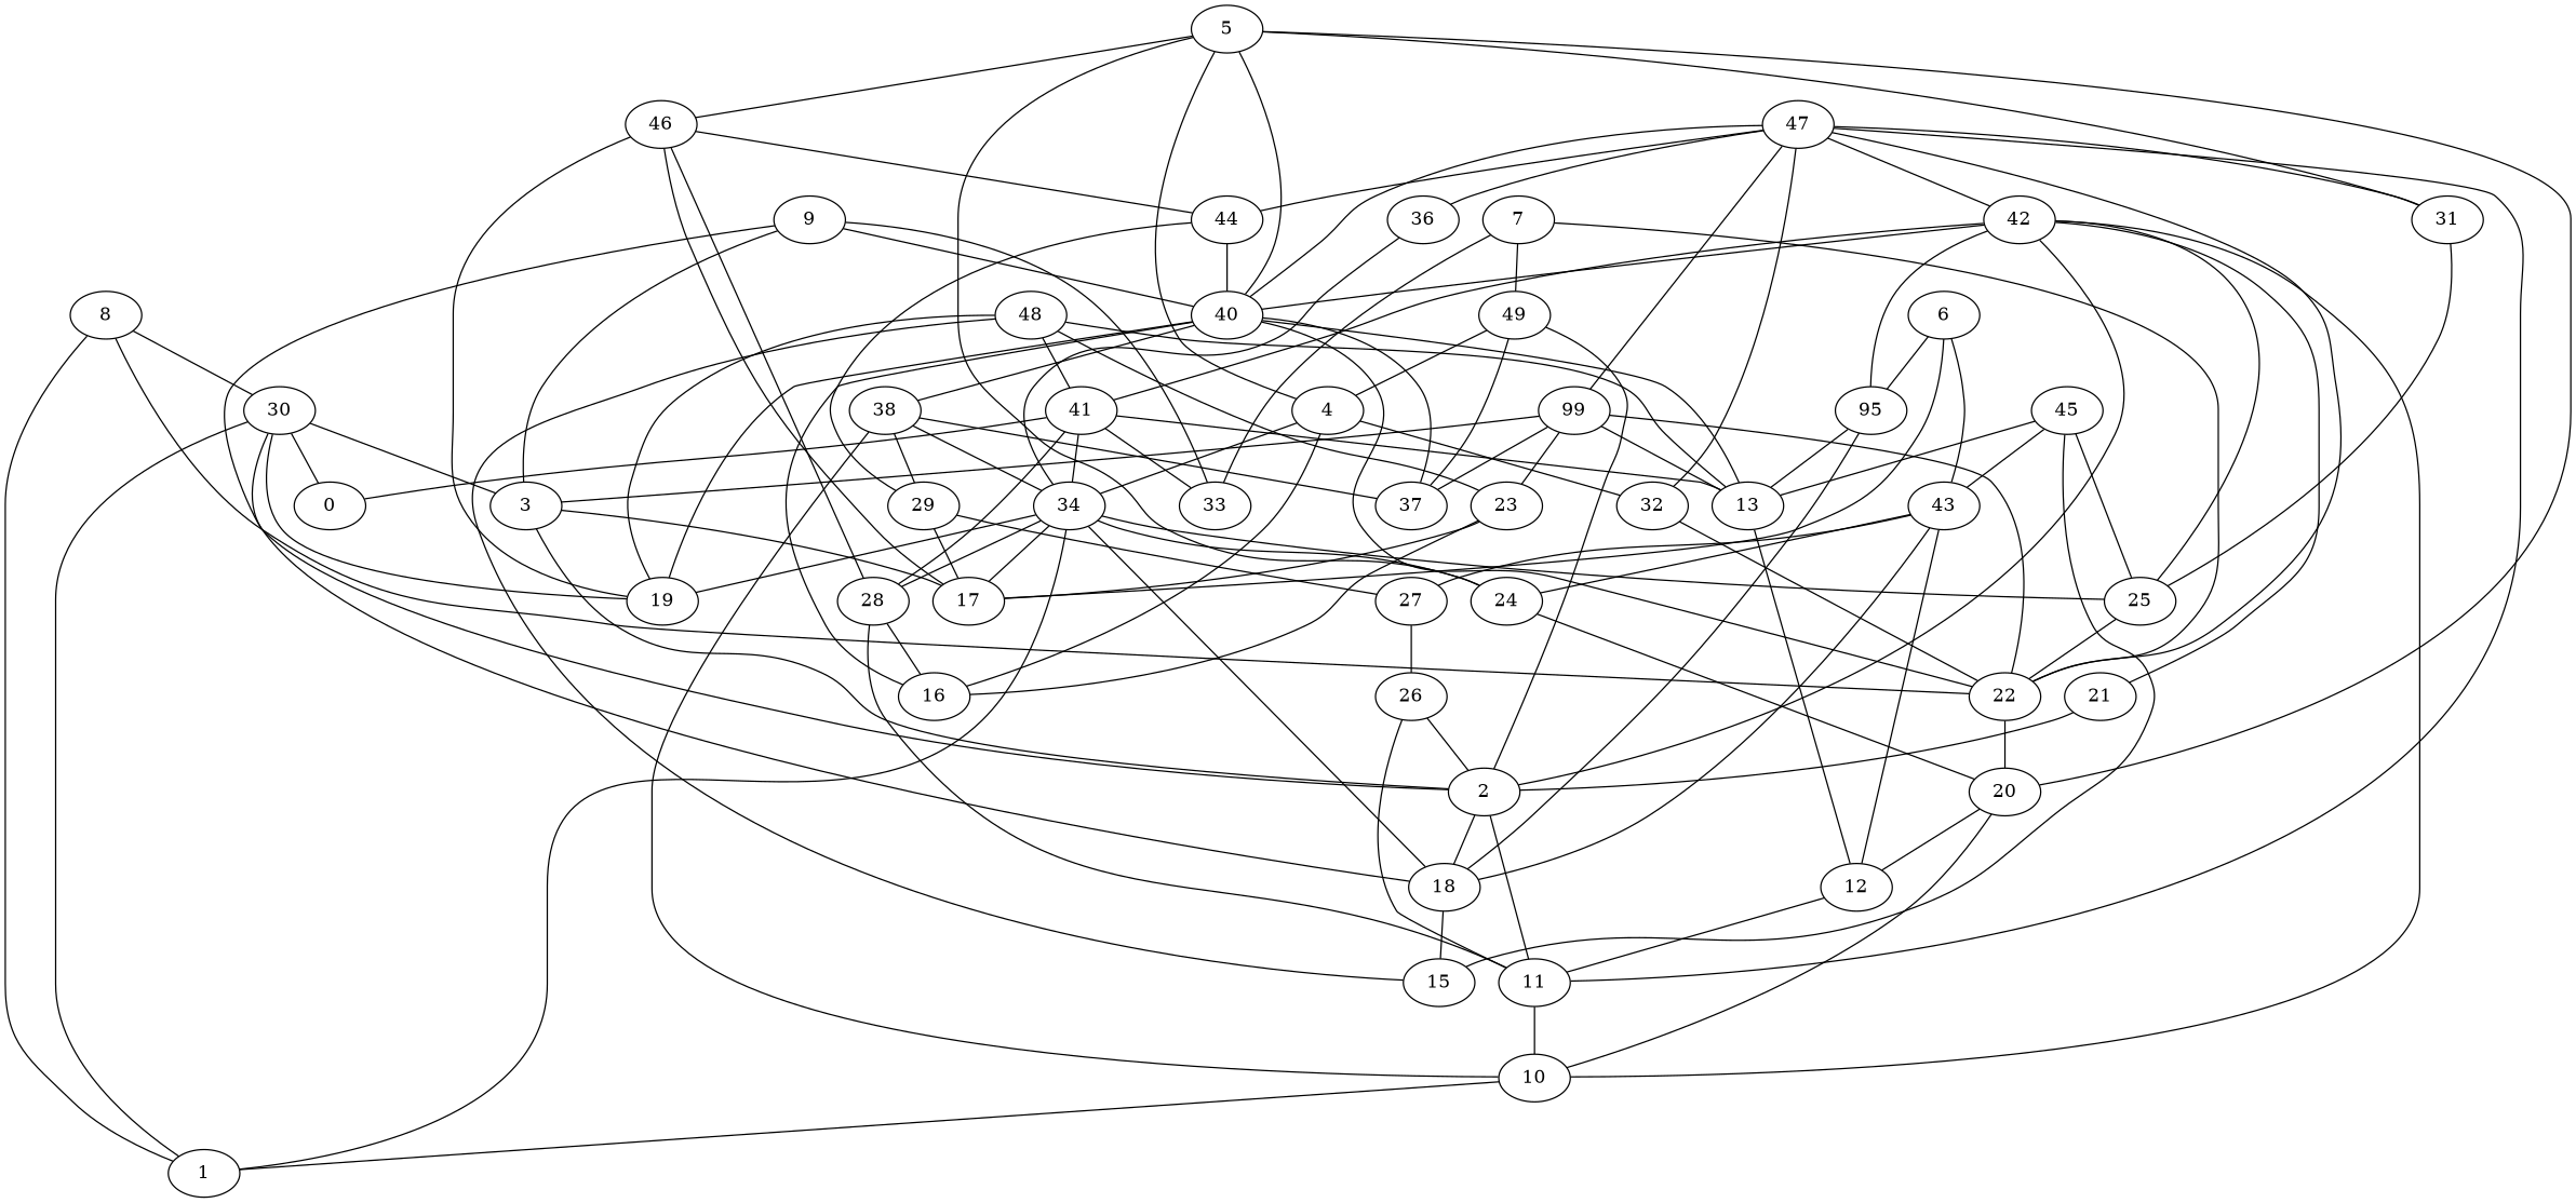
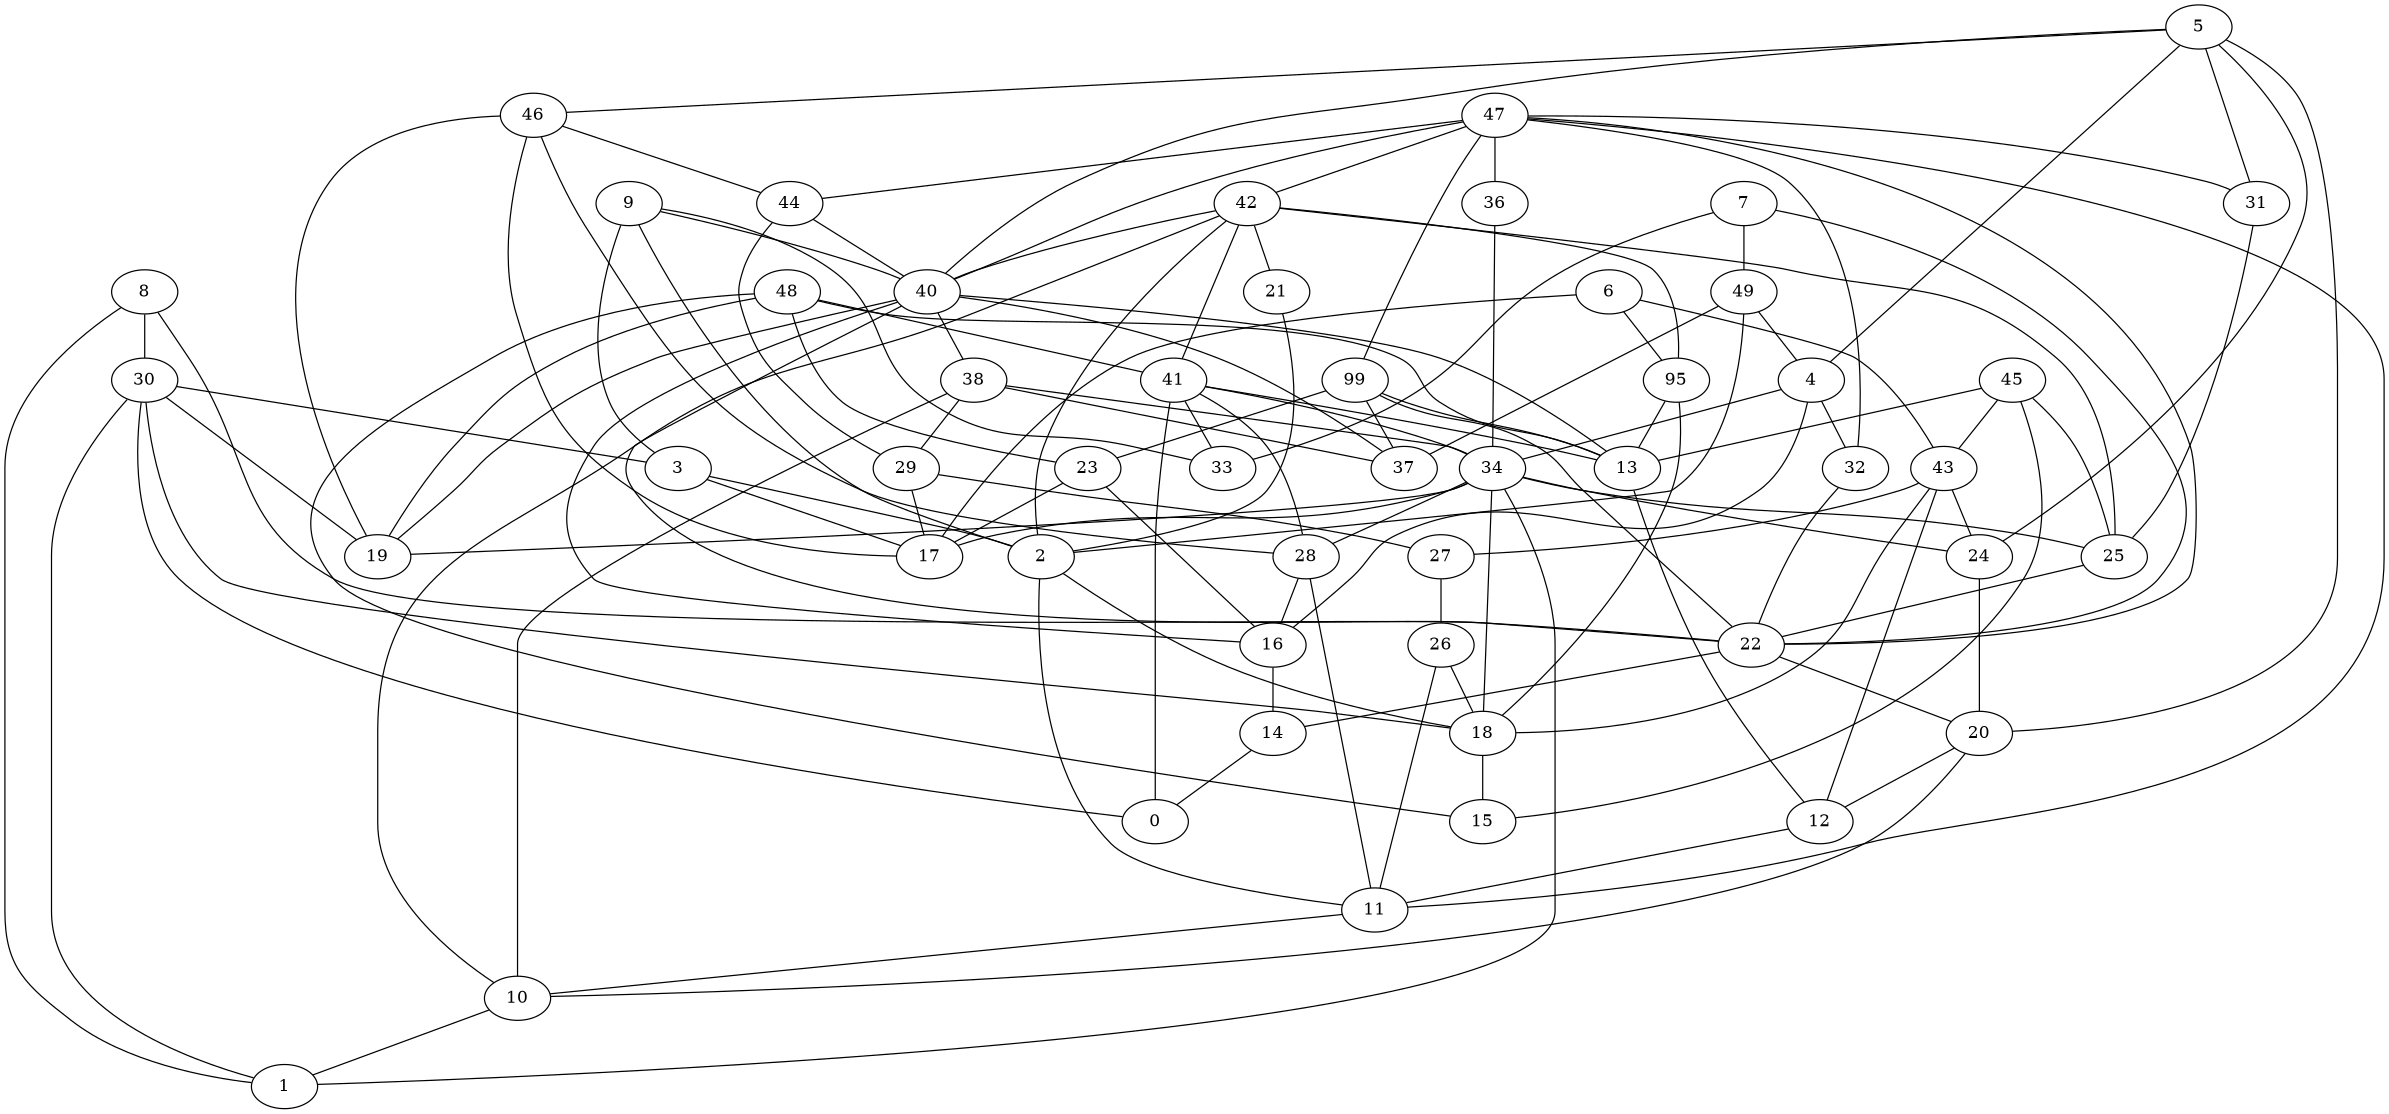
  digraph {
    edge [color=black dir=none]
    8
    30
    22
    1
    18
    19
    0
    3
    46
    28
    17
    44
    16
    11
    23
+   14
    5
    20
    4
    31
    40
    24
    12
    10
    48
    13
    41
    15
    26
    2
    32
    34
    25
    42
    21
    n36 [label=95]
    49
    37
    9
    33
    n41 [label=99]
    38
    29
    27
    7
    47
    36
    43
    6
    45
    subgraph sub_1 {
      8
      30
      22
      1
      18
      19
      0
      3
      46
      28
      17
      44
      16
      11
      23
+     14
      5
      20
      4
      31
      40
      24
      12
      10
      48
      13
      41
      15
      26
      2
      32
      34
      25
      42
      21
      n36
      49
      37
      9
      33
      n41
      38
      29
      27
      7
      47
      36
      43
      6
      45
    }
    8 -> 30
    8 -> 22
    8 -> 1
    30 -> 1
    30 -> 18
    30 -> 19
    30 -> 0
    30 -> 3
+   22 -> 14
    22 -> 20
    18 -> 15
    3 -> 17
    3 -> 2
    46 -> 19
    46 -> 28
    46 -> 17
    46 -> 44
    28 -> 16
    28 -> 11
    44 -> 40
    44 -> 29
+   16 -> 14
    11 -> 10
    23 -> 17
    23 -> 16
+   14 -> 0
    5 -> 46
    5 -> 20
    5 -> 4
    5 -> 31
    5 -> 40
    5 -> 24
    20 -> 12
    20 -> 10
    4 -> 16
    4 -> 32
    4 -> 34
    31 -> 25
    40 -> 22
    40 -> 19
    40 -> 16
    40 -> 13
    40 -> 37
    40 -> 38
    24 -> 20
    12 -> 11
    10 -> 1
    48 -> 19
    48 -> 23
    48 -> 13
    48 -> 41
    48 -> 15
    13 -> 12
    41 -> 0
    41 -> 28
    41 -> 13
    41 -> 34
    41 -> 33
    26 -> 11
-   26 -> 2
+   26 -> 18
    2 -> 18
    2 -> 11
    32 -> 22
    34 -> 1
    34 -> 18
    34 -> 19
    34 -> 28
    34 -> 17
    34 -> 24
    34 -> 25
    25 -> 22
    42 -> 40
    42 -> 10
    42 -> 41
    42 -> 2
    42 -> 25
    42 -> 21
    42 -> n36
    21 -> 2
    n36 -> 18
    n36 -> 13
    49 -> 4
    49 -> 2
    49 -> 37
    9 -> 3
    9 -> 40
    9 -> 2
    9 -> 33
    n41 -> 22
-   n41 -> 3
    n41 -> 23
    n41 -> 13
    n41 -> 37
    38 -> 10
    38 -> 34
    38 -> 37
    38 -> 29
    29 -> 17
    29 -> 27
    27 -> 26
    7 -> 22
    7 -> 49
    7 -> 33
    47 -> 22
    47 -> 44
    47 -> 11
    47 -> 31
    47 -> 40
    47 -> 32
    47 -> 42
    47 -> n41
    47 -> 36
    36 -> 34
    43 -> 18
    43 -> 24
    43 -> 12
    43 -> 27
    6 -> 17
    6 -> n36
    6 -> 43
    45 -> 13
    45 -> 15
    45 -> 25
    45 -> 43
  }
